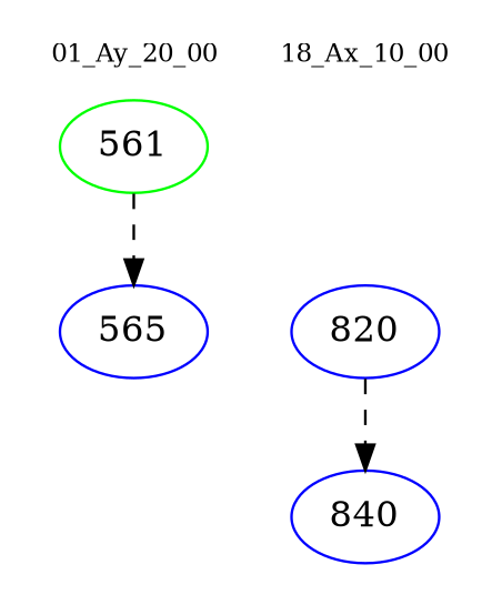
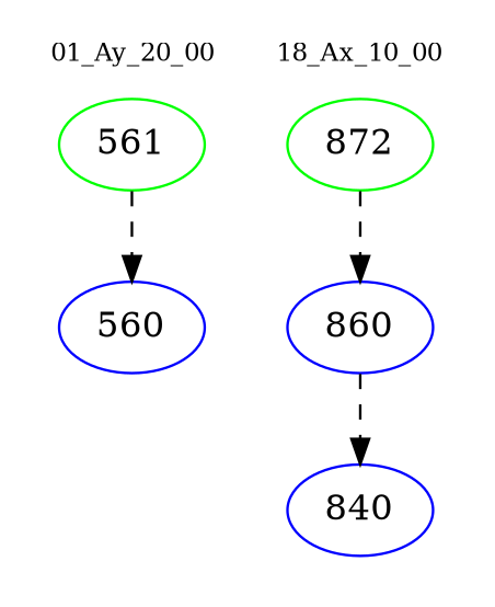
  digraph {
    node [color=blue]
    edge [color=black style=dashed]
    n1 [color=green label=561]
-   n2 [label=565]
-   n4 [label=820]
+   n2 [label=560]
+   n3 [color=green label=872]
+   n4 [label=860]
    n5 [label=840]
    subgraph cluster_1 {
      color=white
      fontsize=10
      label="01_Ay_20_00"
      n1
      n2
    }
    subgraph cluster_2 {
      color=white
      fontsize=10
      label="18_Ax_10_00"
+     n3
      n4
      n5
    }
    n1 -> n2
+   n3 -> n4
    n4 -> n5
  }
